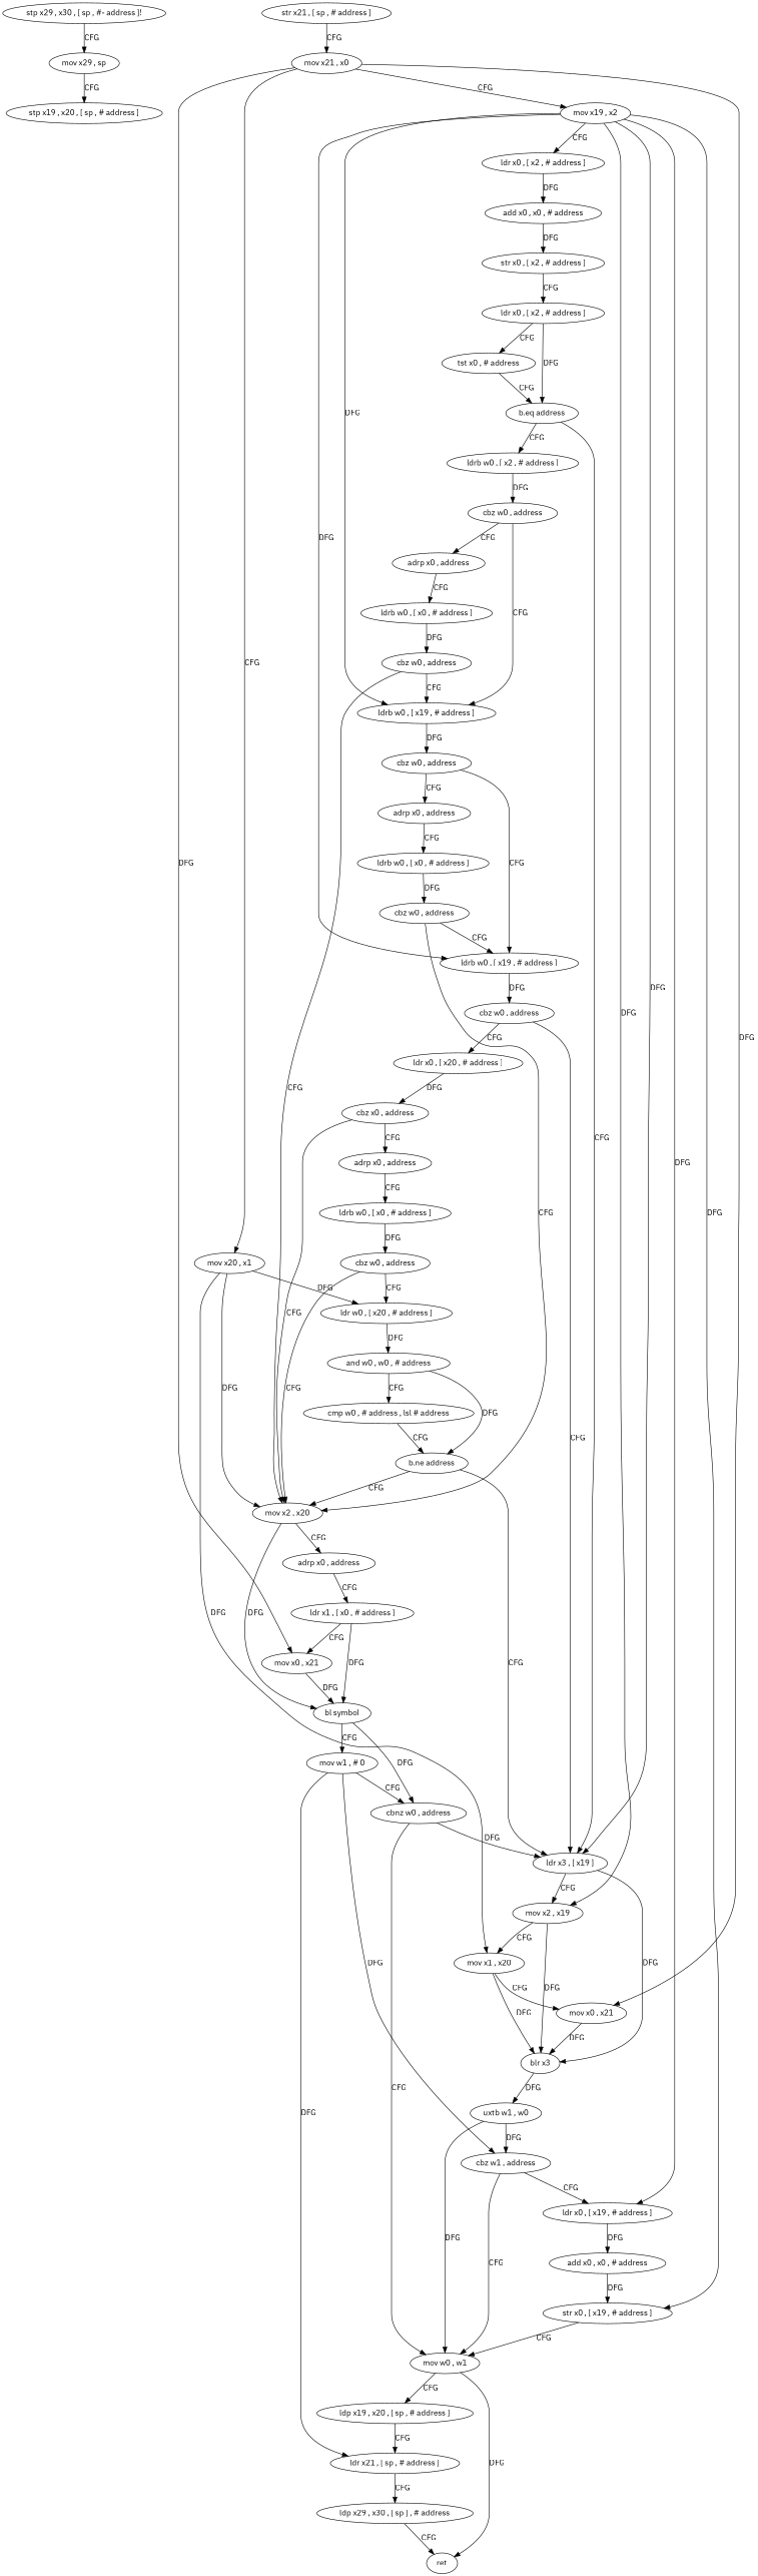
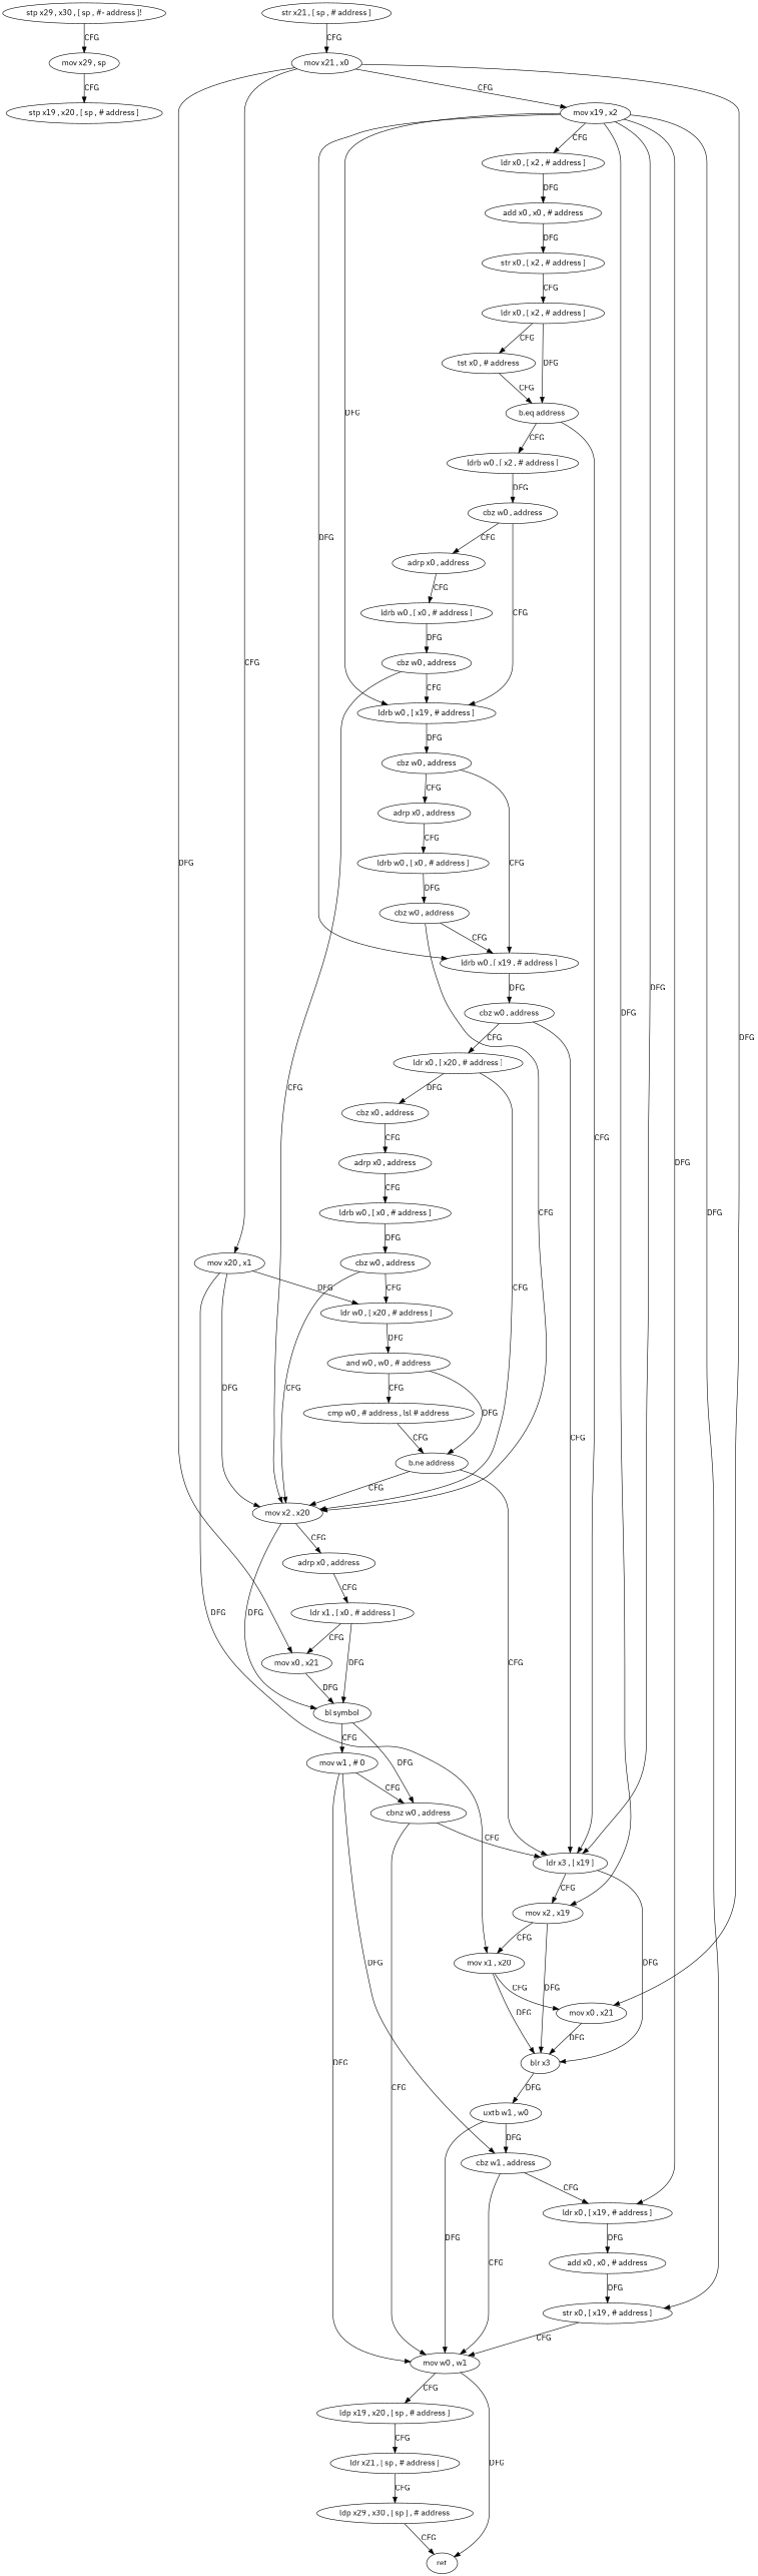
  digraph {
    fontname="IBM Plex Sans"
    node [fontname="IBM Plex Sans"]
    edge [fontname="IBM Plex Sans"]
    n1 [label="stp x29 , x30 , [ sp , #- address ]!"]
    n2 [label="mov x29 , sp"]
    n3 [label="stp x19 , x20 , [ sp , # address ]"]
    n4 [label="str x21 , [ sp , # address ]"]
    n5 [label="mov x21 , x0"]
    n6 [label="mov x20 , x1"]
    n7 [label="mov x0 , x21"]
    n8 [label="mov x0 , x21"]
    n9 [label="mov x19 , x2"]
    n10 [label="mov x1 , x20"]
    n11 [label="mov x2 , x20"]
    n12 [label="ldr w0 , [ x20 , # address ]"]
    n13 [label="blr x3"]
    n14 [label="bl symbol"]
    n15 [label="ldr x0 , [ x2 , # address ]"]
    n16 [label="ldr x3 , [ x19 ]"]
    n17 [label="mov x2 , x19"]
    n18 [label="ldr x0 , [ x19 , # address ]"]
    n19 [label="ldrb w0 , [ x19 , # address ]"]
    n20 [label="str x0 , [ x19 , # address ]"]
    n21 [label="ldrb w0 , [ x19 , # address ]"]
    n22 [label="adrp x0 , address"]
    n23 [label="ldr x0 , [ x20 , # address ]"]
    n24 [label="cbz x0 , address"]
    n25 [label="and w0 , w0 , # address"]
    n26 [label="add x0 , x0 , # address"]
    n27 [label="add x0 , x0 , # address"]
    n28 [label="cbz w0 , address"]
    n29 [label="mov w0 , w1"]
    n30 [label="cbz w0 , address"]
    n31 [label="str x0 , [ x2 , # address ]"]
    n32 [label="ldr x0 , [ x2 , # address ]"]
    n33 [label="tst x0 , # address"]
    n34 [label="b.eq address"]
    n35 [label="ldrb w0 , [ x2 , # address ]"]
    n36 [label="cbz w0 , address"]
    n37 [label="uxtb w1 , w0"]
    n38 [label="adrp x0 , address"]
    n39 [label="cbz w1 , address"]
    n40 [label="ldp x19 , x20 , [ sp , # address ]"]
    n41 [label=ret]
    n42 [label="ldr x21 , [ sp , # address ]"]
    n43 [label="ldrb w0 , [ x0 , # address ]"]
    n44 [label="adrp x0 , address"]
    n45 [label="cbz w0 , address"]
    n46 [label="ldp x29 , x30 , [ sp ] , # address"]
    n47 [label="ldrb w0 , [ x0 , # address ]"]
    n48 [label="cbz w0 , address"]
    n49 [label="ldr x1 , [ x0 , # address ]"]
    n50 [label="mov w1 , # 0"]
    n51 [label="cbnz w0 , address"]
    n52 [label="adrp x0 , address"]
    n53 [label="ldrb w0 , [ x0 , # address ]"]
    n54 [label="cbz w0 , address"]
    n55 [label="cmp w0 , # address , lsl # address"]
    n56 [label="b.ne address"]
    n1 -> n2 [label=CFG]
    n2 -> n3 [label=CFG]
    n4 -> n5 [label=CFG]
    n5 -> n6 [label=CFG]
    n5 -> n7 [label=DFG]
    n5 -> n8 [label=DFG]
    n5 -> n9 [label=CFG]
    n6 -> n10 [label=DFG]
    n6 -> n11 [label=DFG]
    n6 -> n12 [label=DFG]
    n7 -> n13 [label=DFG]
    n8 -> n14 [label=DFG]
    n9 -> n15 [label=CFG]
    n9 -> n16 [label=DFG]
    n9 -> n17 [label=DFG]
    n9 -> n18 [label=DFG]
    n9 -> n19 [label=DFG]
    n9 -> n20 [label=DFG]
    n9 -> n21 [label=DFG]
    n10 -> n7 [label=CFG]
    n10 -> n13 [label=DFG]
    n11 -> n14 [label=DFG]
    n11 -> n22 [label=CFG]
    n12 -> n25 [label=DFG]
    n13 -> n37 [label=DFG]
    n14 -> n50 [label=CFG]
    n14 -> n51 [label=DFG]
    n15 -> n26 [label=DFG]
    n16 -> n13 [label=DFG]
    n16 -> n17 [label=CFG]
    n17 -> n10 [label=CFG]
    n17 -> n13 [label=DFG]
    n18 -> n27 [label=DFG]
    n19 -> n28 [label=DFG]
    n20 -> n29 [label=CFG]
    n21 -> n30 [label=DFG]
    n22 -> n49 [label=CFG]
    n23 -> n24 [label=DFG]
-   n24 -> n11 [label=CFG]
+   n23 -> n11 [label=CFG]
    n24 -> n52 [label=CFG]
    n25 -> n55 [label=CFG]
    n25 -> n56 [label=DFG]
    n26 -> n31 [label=DFG]
    n27 -> n20 [label=DFG]
    n28 -> n21 [label=CFG]
    n28 -> n44 [label=CFG]
    n29 -> n40 [label=CFG]
    n29 -> n41 [label=DFG]
    n30 -> n16 [label=CFG]
    n30 -> n23 [label=CFG]
    n31 -> n32 [label=CFG]
    n32 -> n33 [label=CFG]
    n32 -> n34 [label=DFG]
    n33 -> n34 [label=CFG]
    n34 -> n16 [label=CFG]
    n34 -> n35 [label=CFG]
    n35 -> n36 [label=DFG]
    n36 -> n19 [label=CFG]
    n36 -> n38 [label=CFG]
    n37 -> n29 [label=DFG]
    n37 -> n39 [label=DFG]
    n38 -> n43 [label=CFG]
    n39 -> n18 [label=CFG]
    n39 -> n29 [label=CFG]
    n40 -> n42 [label=CFG]
    n42 -> n46 [label=CFG]
    n43 -> n45 [label=DFG]
    n44 -> n47 [label=CFG]
    n45 -> n11 [label=CFG]
    n45 -> n19 [label=CFG]
    n46 -> n41 [label=CFG]
    n47 -> n48 [label=DFG]
    n48 -> n11 [label=CFG]
    n48 -> n21 [label=CFG]
    n49 -> n8 [label=CFG]
    n49 -> n14 [label=DFG]
-   n50 -> n42 [label=DFG]
+   n50 -> n29 [label=DFG]
    n50 -> n39 [label=DFG]
    n50 -> n51 [label=CFG]
-   n51 -> n16 [label=DFG]
+   n51 -> n16 [label=CFG]
    n51 -> n29 [label=CFG]
    n52 -> n53 [label=CFG]
    n53 -> n54 [label=DFG]
    n54 -> n11 [label=CFG]
    n54 -> n12 [label=CFG]
    n55 -> n56 [label=CFG]
    n56 -> n11 [label=CFG]
    n56 -> n16 [label=CFG]
  }
